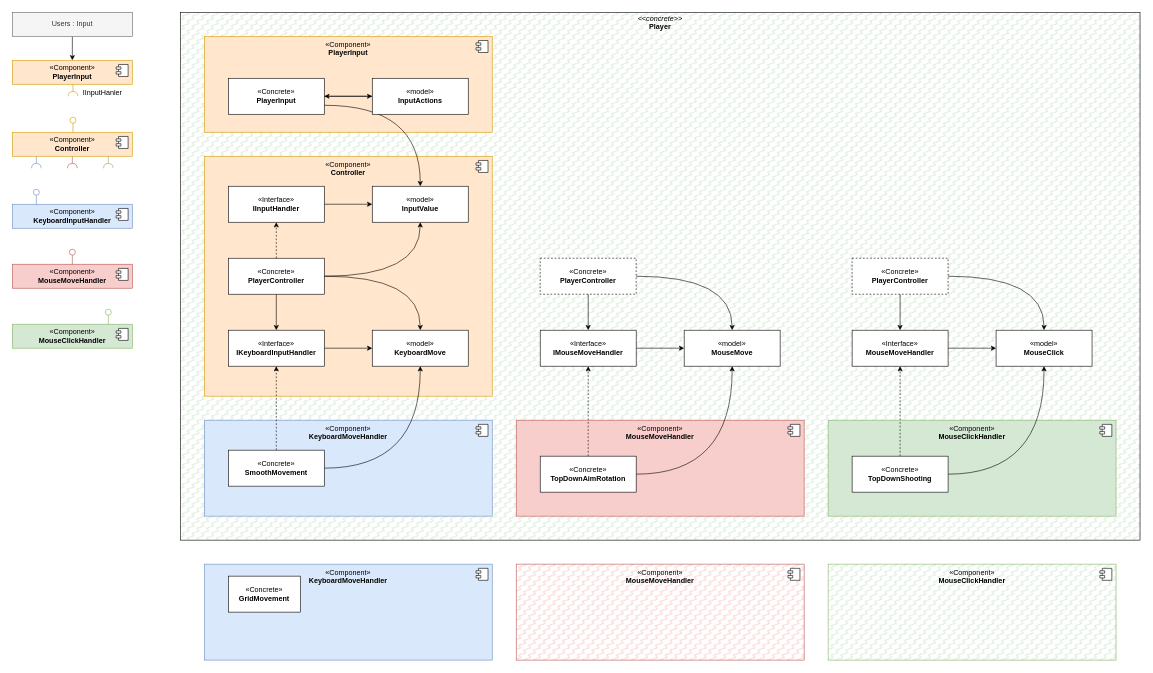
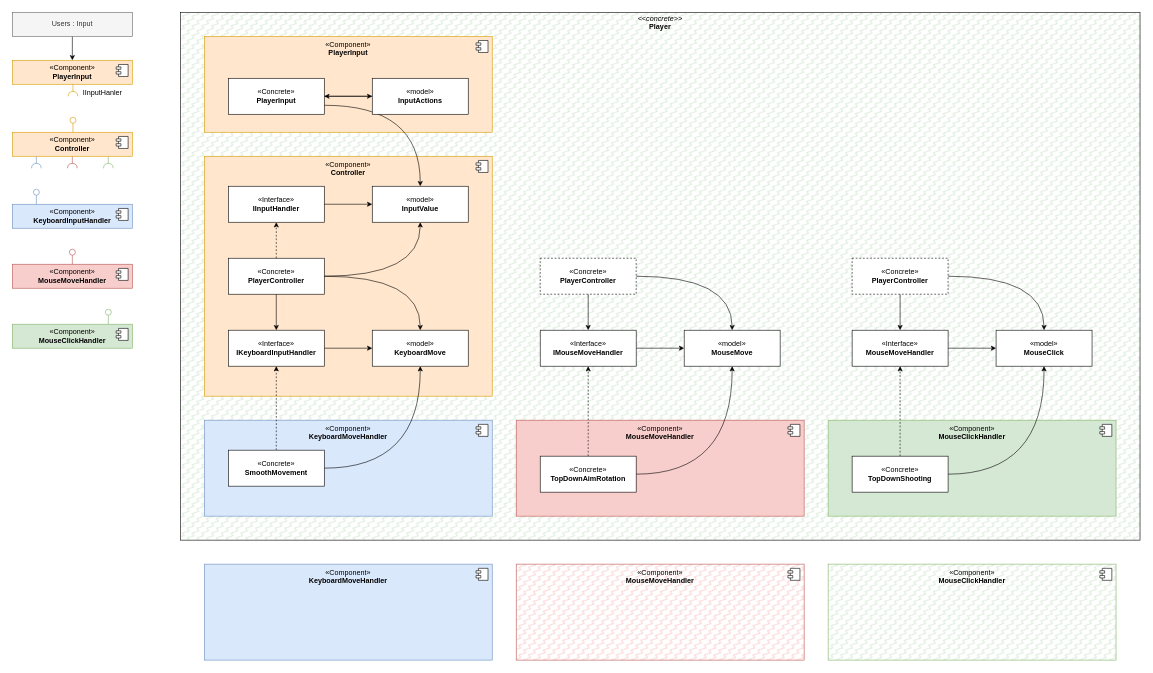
  <mxCell id="0" />
  <mxCell id="1" parent="0" />
  <mxCell id="2" value="&lt;p style=&quot;margin:0px;margin-top:4px;text-align:center;&quot;&gt;&lt;i&gt;&amp;lt;&amp;lt;concrete&amp;gt;&amp;gt;&lt;/i&gt;&lt;br&gt;&lt;b&gt;Player&lt;/b&gt;&lt;/p&gt;&lt;p style=&quot;margin:0px;margin-left:4px;&quot;&gt;&lt;br&gt;&lt;/p&gt;" style="verticalAlign=top;align=left;overflow=fill;fontSize=12;fontFamily=Helvetica;html=1;whiteSpace=wrap;fillStyle=zigzag-line;fillColor=#d5e8d4;" parent="1" vertex="1"><mxGeometry x="300" y="20" width="1600" height="880" as="geometry" /></mxCell>
  <mxCell id="3" style="edgeStyle=orthogonalEdgeStyle;rounded=0;orthogonalLoop=1;jettySize=auto;html=1;exitX=0.5;exitY=1;exitDx=0;exitDy=0;entryX=0.5;entryY=0;entryDx=0;entryDy=0;" parent="1" source="4" edge="1"><mxGeometry relative="1" as="geometry"><mxPoint x="120" y="100" as="targetPoint" /></mxGeometry></mxCell>
  <mxCell id="4" value="Users : Input" style="rounded=0;whiteSpace=wrap;html=1;fillColor=#f5f5f5;fontColor=#333333;strokeColor=#666666;" parent="1" vertex="1"><mxGeometry x="20" y="20" width="200" height="40" as="geometry" /></mxCell>
  <mxCell id="5" value="" style="rounded=0;orthogonalLoop=1;jettySize=auto;html=1;endArrow=halfCircle;endFill=0;endSize=6;strokeWidth=1;sketch=0;fontSize=12;curved=1;fillColor=#dae8fc;strokeColor=#6c8ebf;" parent="1" edge="1"><mxGeometry relative="1" as="geometry"><mxPoint x="60" y="260" as="sourcePoint" /><mxPoint x="60" y="280" as="targetPoint" /></mxGeometry></mxCell>
  <mxCell id="6" value="" style="rounded=0;orthogonalLoop=1;jettySize=auto;html=1;endArrow=halfCircle;endFill=0;endSize=6;strokeWidth=1;sketch=0;fontSize=12;curved=1;exitX=0.5;exitY=1;exitDx=0;exitDy=0;fillColor=#f8cecc;strokeColor=#b85450;" parent="1" edge="1"><mxGeometry relative="1" as="geometry"><mxPoint x="120" y="260" as="sourcePoint" /><mxPoint x="120" y="280" as="targetPoint" /></mxGeometry></mxCell>
  <mxCell id="7" value="" style="rounded=0;orthogonalLoop=1;jettySize=auto;html=1;endArrow=halfCircle;endFill=0;endSize=6;strokeWidth=1;sketch=0;fontSize=12;curved=1;exitX=0.799;exitY=0.991;exitDx=0;exitDy=0;exitPerimeter=0;fillColor=#d5e8d4;strokeColor=#82b366;" parent="1" source="15" edge="1"><mxGeometry relative="1" as="geometry"><mxPoint x="179.8" y="259.64" as="sourcePoint" /><mxPoint x="180" y="280" as="targetPoint" /></mxGeometry></mxCell>
  <mxCell id="8" value="«Component»&lt;br style=&quot;border-color: var(--border-color);&quot;&gt;&lt;b&gt;KeyboardInputHandler&lt;/b&gt;" style="html=1;dropTarget=0;whiteSpace=wrap;fillColor=#dae8fc;strokeColor=#6c8ebf;" parent="1" vertex="1"><mxGeometry x="20" y="340" width="200" height="40" as="geometry" /></mxCell>
  <mxCell id="9" value="" style="shape=module;jettyWidth=8;jettyHeight=4;" parent="8" vertex="1"><mxGeometry x="1" width="20" height="20" relative="1" as="geometry"><mxPoint x="-27" y="7" as="offset" /></mxGeometry></mxCell>
  <mxCell id="10" value="" style="ellipse;whiteSpace=wrap;html=1;align=center;aspect=fixed;fillColor=none;strokeColor=none;resizable=0;perimeter=centerPerimeter;rotatable=0;allowArrows=0;points=[];outlineConnect=1;" parent="1" vertex="1"><mxGeometry x="90" y="300" width="10" height="10" as="geometry" /></mxCell>
  <mxCell id="11" value="" style="rounded=0;orthogonalLoop=1;jettySize=auto;html=1;endArrow=oval;endFill=0;sketch=0;sourcePerimeterSpacing=0;targetPerimeterSpacing=0;endSize=10;exitX=0.2;exitY=0.011;exitDx=0;exitDy=0;exitPerimeter=0;fillColor=#dae8fc;strokeColor=#6c8ebf;" parent="1" source="8" edge="1"><mxGeometry relative="1" as="geometry"><mxPoint x="190" y="345" as="sourcePoint" /><mxPoint x="60" y="320" as="targetPoint" /></mxGeometry></mxCell>
  <mxCell id="12" value="" style="ellipse;whiteSpace=wrap;html=1;align=center;aspect=fixed;fillColor=none;strokeColor=none;resizable=0;perimeter=centerPerimeter;rotatable=0;allowArrows=0;points=[];outlineConnect=1;" parent="1" vertex="1"><mxGeometry x="205" y="340" width="10" height="10" as="geometry" /></mxCell>
  <mxCell id="13" value="«Component»&lt;br&gt;&lt;b&gt;PlayerInput&lt;/b&gt;" style="html=1;dropTarget=0;whiteSpace=wrap;fillColor=#ffe6cc;strokeColor=#d79b00;" parent="1" vertex="1"><mxGeometry x="20" y="100" width="200" height="40" as="geometry" /></mxCell>
  <mxCell id="14" value="" style="shape=module;jettyWidth=8;jettyHeight=4;" parent="13" vertex="1"><mxGeometry x="1" width="20" height="20" relative="1" as="geometry"><mxPoint x="-27" y="7" as="offset" /></mxGeometry></mxCell>
  <mxCell id="15" value="«Component»&lt;br&gt;&lt;b&gt;Controller&lt;/b&gt;" style="html=1;dropTarget=0;whiteSpace=wrap;fillColor=#ffe6cc;strokeColor=#d79b00;" parent="1" vertex="1"><mxGeometry x="20" y="220" width="200" height="40" as="geometry" /></mxCell>
  <mxCell id="16" value="" style="shape=module;jettyWidth=8;jettyHeight=4;" parent="15" vertex="1"><mxGeometry x="1" width="20" height="20" relative="1" as="geometry"><mxPoint x="-27" y="7" as="offset" /></mxGeometry></mxCell>
  <mxCell id="17" value="«Component»&lt;br&gt;&lt;b&gt;Controller&lt;br&gt;&lt;/b&gt;" style="html=1;dropTarget=0;whiteSpace=wrap;verticalAlign=top;fillStyle=auto;fillColor=#ffe6cc;strokeColor=#d79b00;" parent="1" vertex="1"><mxGeometry x="340" y="260" width="480" height="400" as="geometry" /></mxCell>
  <mxCell id="18" value="" style="shape=module;jettyWidth=8;jettyHeight=4;" parent="17" vertex="1"><mxGeometry x="1" width="20" height="20" relative="1" as="geometry"><mxPoint x="-27" y="7" as="offset" /></mxGeometry></mxCell>
  <mxCell id="19" style="edgeStyle=orthogonalEdgeStyle;orthogonalLoop=1;jettySize=auto;html=1;entryX=0.5;entryY=0;entryDx=0;entryDy=0;curved=1;" parent="1" source="21" target="44" edge="1"><mxGeometry relative="1" as="geometry" /></mxCell>
  <mxCell id="20" style="edgeStyle=orthogonalEdgeStyle;rounded=0;orthogonalLoop=1;jettySize=auto;html=1;exitX=0.5;exitY=1;exitDx=0;exitDy=0;entryX=0.5;entryY=0;entryDx=0;entryDy=0;" parent="1" source="21" target="46" edge="1"><mxGeometry relative="1" as="geometry" /></mxCell>
  <mxCell id="21" value="«Concrete»&lt;br&gt;&lt;b&gt;PlayerController&lt;/b&gt;" style="html=1;dropTarget=0;whiteSpace=wrap;verticalAlign=middle;" parent="1" vertex="1"><mxGeometry x="380" y="430" width="160" height="60" as="geometry" /></mxCell>
  <mxCell id="22" value="" style="rounded=0;orthogonalLoop=1;jettySize=auto;html=1;endArrow=halfCircle;endFill=0;endSize=6;strokeWidth=1;sketch=0;fontSize=12;curved=1;fillColor=#ffe6cc;strokeColor=#d79b00;" parent="1" edge="1"><mxGeometry relative="1" as="geometry"><mxPoint x="121" y="140" as="sourcePoint" /><mxPoint x="121" y="160" as="targetPoint" /></mxGeometry></mxCell>
  <mxCell id="23" value="" style="rounded=0;orthogonalLoop=1;jettySize=auto;html=1;endArrow=oval;endFill=0;sketch=0;sourcePerimeterSpacing=0;targetPerimeterSpacing=0;endSize=10;exitX=0.2;exitY=0.011;exitDx=0;exitDy=0;exitPerimeter=0;fillColor=#ffe6cc;strokeColor=#d79b00;" parent="1" edge="1"><mxGeometry relative="1" as="geometry"><mxPoint x="121" y="220" as="sourcePoint" /><mxPoint x="121" y="200" as="targetPoint" /></mxGeometry></mxCell>
  <mxCell id="24" value="«Component»&lt;br style=&quot;border-color: var(--border-color);&quot;&gt;&lt;b&gt;MouseMoveHandler&lt;/b&gt;" style="html=1;dropTarget=0;whiteSpace=wrap;fillColor=#f8cecc;strokeColor=#b85450;" parent="1" vertex="1"><mxGeometry x="20" y="440" width="200" height="40" as="geometry" /></mxCell>
  <mxCell id="25" value="" style="shape=module;jettyWidth=8;jettyHeight=4;" parent="24" vertex="1"><mxGeometry x="1" width="20" height="20" relative="1" as="geometry"><mxPoint x="-27" y="7" as="offset" /></mxGeometry></mxCell>
  <mxCell id="26" value="" style="rounded=0;orthogonalLoop=1;jettySize=auto;html=1;endArrow=oval;endFill=0;sketch=0;sourcePerimeterSpacing=0;targetPerimeterSpacing=0;endSize=10;exitX=0.5;exitY=0;exitDx=0;exitDy=0;fillColor=#f8cecc;strokeColor=#b85450;" parent="1" source="24" edge="1"><mxGeometry relative="1" as="geometry"><mxPoint x="190" y="445" as="sourcePoint" /><mxPoint x="120" y="420" as="targetPoint" /></mxGeometry></mxCell>
  <mxCell id="27" value="" style="ellipse;whiteSpace=wrap;html=1;align=center;aspect=fixed;fillColor=none;strokeColor=none;resizable=0;perimeter=centerPerimeter;rotatable=0;allowArrows=0;points=[];outlineConnect=1;" parent="1" vertex="1"><mxGeometry x="205" y="440" width="10" height="10" as="geometry" /></mxCell>
  <mxCell id="28" value="" style="rounded=0;orthogonalLoop=1;jettySize=auto;html=1;endArrow=oval;endFill=0;sketch=0;sourcePerimeterSpacing=0;targetPerimeterSpacing=0;endSize=10;fillColor=#d5e8d4;strokeColor=#82b366;exitX=0.8;exitY=0;exitDx=0;exitDy=0;exitPerimeter=0;" parent="1" source="29" edge="1"><mxGeometry relative="1" as="geometry"><mxPoint x="210" y="520" as="sourcePoint" /><mxPoint x="180" y="520" as="targetPoint" /></mxGeometry></mxCell>
  <mxCell id="29" value="«Component»&lt;br style=&quot;border-color: var(--border-color);&quot;&gt;&lt;b&gt;MouseClickHandler&lt;/b&gt;" style="html=1;dropTarget=0;whiteSpace=wrap;fillColor=#d5e8d4;strokeColor=#82b366;" parent="1" vertex="1"><mxGeometry x="20" y="540" width="200" height="40" as="geometry" /></mxCell>
  <mxCell id="30" value="" style="shape=module;jettyWidth=8;jettyHeight=4;" parent="29" vertex="1"><mxGeometry x="1" width="20" height="20" relative="1" as="geometry"><mxPoint x="-27" y="7" as="offset" /></mxGeometry></mxCell>
  <mxCell id="31" style="edgeStyle=orthogonalEdgeStyle;rounded=0;orthogonalLoop=1;jettySize=auto;html=1;entryX=0.5;entryY=1;entryDx=0;entryDy=0;dashed=1;" parent="1" source="21" target="40" edge="1"><mxGeometry relative="1" as="geometry" /></mxCell>
  <mxCell id="32" style="edgeStyle=orthogonalEdgeStyle;orthogonalLoop=1;jettySize=auto;html=1;entryX=0.5;entryY=1;entryDx=0;entryDy=0;curved=1;" parent="1" source="21" target="41" edge="1"><mxGeometry relative="1" as="geometry" /></mxCell>
  <mxCell id="33" value="" style="ellipse;whiteSpace=wrap;html=1;align=center;aspect=fixed;fillColor=none;strokeColor=none;resizable=0;perimeter=centerPerimeter;rotatable=0;allowArrows=0;points=[];outlineConnect=1;" parent="1" vertex="1"><mxGeometry x="380" y="190" width="10" height="10" as="geometry" /></mxCell>
  <mxCell id="34" value="«Component»&lt;br&gt;&lt;b&gt;PlayerInput&lt;/b&gt;" style="html=1;dropTarget=0;whiteSpace=wrap;verticalAlign=top;fillStyle=auto;fillColor=#ffe6cc;strokeColor=#d79b00;container=0;" parent="1" vertex="1"><mxGeometry x="340" y="60" width="480" height="160" as="geometry" /></mxCell>
  <mxCell id="35" style="edgeStyle=orthogonalEdgeStyle;orthogonalLoop=1;jettySize=auto;html=1;entryX=0.5;entryY=0;entryDx=0;entryDy=0;exitX=1;exitY=0.75;exitDx=0;exitDy=0;curved=1;" parent="1" source="36" target="41" edge="1"><mxGeometry relative="1" as="geometry" /></mxCell>
  <mxCell id="36" value="«Concrete»&lt;br&gt;&lt;b&gt;PlayerInput&lt;/b&gt;" style="html=1;dropTarget=0;whiteSpace=wrap;verticalAlign=middle;" parent="1" vertex="1"><mxGeometry x="380" y="130" width="160" height="60" as="geometry" /></mxCell>
  <mxCell id="37" style="edgeStyle=orthogonalEdgeStyle;rounded=0;orthogonalLoop=1;jettySize=auto;html=1;entryX=1;entryY=0.5;entryDx=0;entryDy=0;" parent="1" source="38" target="36" edge="1"><mxGeometry relative="1" as="geometry"><mxPoint x="500" y="160" as="targetPoint" /></mxGeometry></mxCell>
  <mxCell id="38" value="«model»&lt;br&gt;&lt;b&gt;InputActions&lt;/b&gt;" style="html=1;dropTarget=0;whiteSpace=wrap;verticalAlign=middle;" parent="1" vertex="1"><mxGeometry x="620" y="130" width="160" height="60" as="geometry" /></mxCell>
  <mxCell id="39" style="rounded=0;orthogonalLoop=1;jettySize=auto;html=1;entryX=0;entryY=0.5;entryDx=0;entryDy=0;" parent="1" source="36" target="38" edge="1"><mxGeometry relative="1" as="geometry" /></mxCell>
  <mxCell id="40" value="«Interface»&lt;br&gt;&lt;b&gt;IInputHandler&lt;/b&gt;" style="html=1;dropTarget=0;whiteSpace=wrap;verticalAlign=middle;" parent="1" vertex="1"><mxGeometry x="380" y="310" width="160" height="60" as="geometry" /></mxCell>
  <mxCell id="41" value="«model»&lt;br&gt;&lt;b&gt;InputValue&lt;/b&gt;" style="html=1;dropTarget=0;whiteSpace=wrap;verticalAlign=middle;" parent="1" vertex="1"><mxGeometry x="620" y="310" width="160" height="60" as="geometry" /></mxCell>
  <mxCell id="42" style="edgeStyle=orthogonalEdgeStyle;rounded=0;orthogonalLoop=1;jettySize=auto;html=1;entryX=0;entryY=0.5;entryDx=0;entryDy=0;" parent="1" source="40" target="41" edge="1"><mxGeometry relative="1" as="geometry" /></mxCell>
  <mxCell id="43" value="" style="shape=module;jettyWidth=8;jettyHeight=4;" parent="1" vertex="1"><mxGeometry x="793" y="67" width="20" height="20" as="geometry"><mxPoint x="-27" y="7" as="offset" /></mxGeometry></mxCell>
  <mxCell id="44" value="«model»&lt;br&gt;&lt;b&gt;KeyboardMove&lt;/b&gt;" style="html=1;dropTarget=0;whiteSpace=wrap;verticalAlign=middle;" parent="1" vertex="1"><mxGeometry x="620" y="550" width="160" height="60" as="geometry" /></mxCell>
  <mxCell id="45" style="edgeStyle=orthogonalEdgeStyle;rounded=0;orthogonalLoop=1;jettySize=auto;html=1;exitX=1;exitY=0.5;exitDx=0;exitDy=0;" parent="1" source="46" target="44" edge="1"><mxGeometry relative="1" as="geometry" /></mxCell>
  <mxCell id="46" value="«Interface»&lt;br&gt;&lt;b&gt;IKeyboardInputHandler&lt;br&gt;&lt;/b&gt;" style="html=1;dropTarget=0;whiteSpace=wrap;verticalAlign=middle;" parent="1" vertex="1"><mxGeometry x="380" y="550" width="160" height="60" as="geometry" /></mxCell>
  <mxCell id="47" value="«Component»&lt;br style=&quot;border-color: var(--border-color);&quot;&gt;&lt;b&gt;KeyboardMoveHandler&lt;/b&gt;" style="html=1;dropTarget=0;whiteSpace=wrap;verticalAlign=top;fillStyle=auto;fillColor=#dae8fc;strokeColor=#6c8ebf;" parent="1" vertex="1"><mxGeometry x="340" y="700" width="480" height="160" as="geometry" /></mxCell>
  <mxCell id="48" value="" style="shape=module;jettyWidth=8;jettyHeight=4;" parent="47" vertex="1"><mxGeometry x="1" width="20" height="20" relative="1" as="geometry"><mxPoint x="-27" y="7" as="offset" /></mxGeometry></mxCell>
  <mxCell id="49" style="edgeStyle=orthogonalEdgeStyle;rounded=0;orthogonalLoop=1;jettySize=auto;html=1;exitX=0.5;exitY=0;exitDx=0;exitDy=0;dashed=1;" parent="1" source="51" target="46" edge="1"><mxGeometry relative="1" as="geometry" /></mxCell>
  <mxCell id="50" style="edgeStyle=orthogonalEdgeStyle;orthogonalLoop=1;jettySize=auto;html=1;exitX=1;exitY=0.5;exitDx=0;exitDy=0;curved=1;" parent="1" source="51" target="44" edge="1"><mxGeometry relative="1" as="geometry" /></mxCell>
  <mxCell id="51" value="«Concrete»&lt;br&gt;&lt;b&gt;SmoothMovement&lt;/b&gt;" style="html=1;dropTarget=0;whiteSpace=wrap;verticalAlign=middle;" parent="1" vertex="1"><mxGeometry x="380" y="750" width="160" height="60" as="geometry" /></mxCell>
  <mxCell id="52" value="«Component»&lt;br style=&quot;border-color: var(--border-color);&quot;&gt;&lt;b&gt;KeyboardMoveHandler&lt;/b&gt;" style="html=1;dropTarget=0;whiteSpace=wrap;verticalAlign=top;fillStyle=auto;fillColor=#dae8fc;strokeColor=#6c8ebf;" parent="1" vertex="1"><mxGeometry x="340" y="940" width="480" height="160" as="geometry" /></mxCell>
  <mxCell id="53" value="" style="shape=module;jettyWidth=8;jettyHeight=4;" parent="52" vertex="1"><mxGeometry x="1" width="20" height="20" relative="1" as="geometry"><mxPoint x="-27" y="7" as="offset" /></mxGeometry></mxCell>
- <mxCell id="54" value="«Concrete»&lt;br&gt;&lt;b&gt;GridMovement&lt;/b&gt;" style="html=1;dropTarget=0;whiteSpace=wrap;verticalAlign=middle;" parent="1" vertex="1"><mxGeometry x="380" y="960" width="120" height="60" as="geometry" /></mxCell>
  <mxCell id="55" value="«Component»&lt;br style=&quot;border-color: var(--border-color);&quot;&gt;&lt;b&gt;MouseMoveHandler&lt;/b&gt;" style="html=1;dropTarget=0;whiteSpace=wrap;verticalAlign=top;fillStyle=auto;fillColor=#f8cecc;strokeColor=#b85450;" parent="1" vertex="1"><mxGeometry x="860" y="700" width="480" height="160" as="geometry" /></mxCell>
  <mxCell id="56" value="" style="shape=module;jettyWidth=8;jettyHeight=4;" parent="55" vertex="1"><mxGeometry x="1" width="20" height="20" relative="1" as="geometry"><mxPoint x="-27" y="7" as="offset" /></mxGeometry></mxCell>
  <mxCell id="57" value="«Component»&lt;br style=&quot;border-color: var(--border-color);&quot;&gt;&lt;b&gt;MouseClickHandler&lt;br&gt;&lt;/b&gt;" style="html=1;dropTarget=0;whiteSpace=wrap;verticalAlign=top;fillStyle=auto;fillColor=#d5e8d4;strokeColor=#82b366;" parent="1" vertex="1"><mxGeometry x="1380" y="700" width="480" height="160" as="geometry" /></mxCell>
  <mxCell id="58" value="" style="shape=module;jettyWidth=8;jettyHeight=4;" parent="57" vertex="1"><mxGeometry x="1" width="20" height="20" relative="1" as="geometry"><mxPoint x="-27" y="7" as="offset" /></mxGeometry></mxCell>
  <mxCell id="59" style="edgeStyle=orthogonalEdgeStyle;rounded=0;orthogonalLoop=1;jettySize=auto;html=1;exitX=1;exitY=0.5;exitDx=0;exitDy=0;entryX=0;entryY=0.5;entryDx=0;entryDy=0;" edge="1" parent="1" source="60" target="61"><mxGeometry relative="1" as="geometry" /></mxCell>
  <mxCell id="60" value="«Interface»&lt;br&gt;&lt;b&gt;IMouseMoveHandler&lt;br&gt;&lt;/b&gt;" style="html=1;dropTarget=0;whiteSpace=wrap;verticalAlign=middle;" parent="1" vertex="1"><mxGeometry x="900" y="550" width="160" height="60" as="geometry" /></mxCell>
  <mxCell id="61" value="«model»&lt;br&gt;&lt;b&gt;MouseMove&lt;/b&gt;" style="html=1;dropTarget=0;whiteSpace=wrap;verticalAlign=middle;" parent="1" vertex="1"><mxGeometry x="1140" y="550" width="160" height="60" as="geometry" /></mxCell>
  <mxCell id="62" style="edgeStyle=orthogonalEdgeStyle;rounded=0;orthogonalLoop=1;jettySize=auto;html=1;entryX=0.5;entryY=0;entryDx=0;entryDy=0;" parent="1" source="64" target="60" edge="1"><mxGeometry relative="1" as="geometry" /></mxCell>
  <mxCell id="63" style="edgeStyle=orthogonalEdgeStyle;orthogonalLoop=1;jettySize=auto;html=1;exitX=1;exitY=0.5;exitDx=0;exitDy=0;entryX=0.5;entryY=0;entryDx=0;entryDy=0;curved=1;" parent="1" source="64" target="61" edge="1"><mxGeometry relative="1" as="geometry" /></mxCell>
  <mxCell id="64" value="«Concrete»&lt;br&gt;&lt;b&gt;PlayerController&lt;/b&gt;" style="html=1;dropTarget=0;whiteSpace=wrap;verticalAlign=middle;gradientColor=none;dashed=1;" parent="1" vertex="1"><mxGeometry x="900" y="430" width="160" height="60" as="geometry" /></mxCell>
  <mxCell id="65" style="edgeStyle=orthogonalEdgeStyle;rounded=0;orthogonalLoop=1;jettySize=auto;html=1;exitX=0.5;exitY=1;exitDx=0;exitDy=0;entryX=0.5;entryY=0;entryDx=0;entryDy=0;" parent="1" source="67" target="70" edge="1"><mxGeometry relative="1" as="geometry" /></mxCell>
  <mxCell id="66" style="edgeStyle=orthogonalEdgeStyle;orthogonalLoop=1;jettySize=auto;html=1;exitX=1;exitY=0.5;exitDx=0;exitDy=0;entryX=0.5;entryY=0;entryDx=0;entryDy=0;curved=1;" parent="1" source="67" target="68" edge="1"><mxGeometry relative="1" as="geometry" /></mxCell>
  <mxCell id="67" value="«Concrete»&lt;br&gt;&lt;b&gt;PlayerController&lt;/b&gt;" style="html=1;dropTarget=0;whiteSpace=wrap;verticalAlign=middle;dashed=1;" parent="1" vertex="1"><mxGeometry x="1420" y="430" width="160" height="60" as="geometry" /></mxCell>
  <mxCell id="68" value="«model»&lt;br&gt;&lt;b&gt;MouseClick&lt;/b&gt;" style="html=1;dropTarget=0;whiteSpace=wrap;verticalAlign=middle;" parent="1" vertex="1"><mxGeometry x="1660" y="550" width="160" height="60" as="geometry" /></mxCell>
  <mxCell id="69" style="edgeStyle=orthogonalEdgeStyle;rounded=0;orthogonalLoop=1;jettySize=auto;html=1;exitX=1;exitY=0.5;exitDx=0;exitDy=0;entryX=0;entryY=0.5;entryDx=0;entryDy=0;" edge="1" parent="1" source="70" target="68"><mxGeometry relative="1" as="geometry" /></mxCell>
  <mxCell id="70" value="«Interface»&lt;br&gt;&lt;b&gt;MouseMoveHandler&lt;br&gt;&lt;/b&gt;" style="html=1;dropTarget=0;whiteSpace=wrap;verticalAlign=middle;" parent="1" vertex="1"><mxGeometry x="1420" y="550" width="160" height="60" as="geometry" /></mxCell>
  <mxCell id="71" value="«Component»&lt;br style=&quot;border-color: var(--border-color);&quot;&gt;&lt;b&gt;MouseMoveHandler&lt;/b&gt;" style="html=1;dropTarget=0;whiteSpace=wrap;verticalAlign=top;fillStyle=zigzag-line;fillColor=#f8cecc;strokeColor=#b85450;" parent="1" vertex="1"><mxGeometry x="860" y="940" width="480" height="160" as="geometry" /></mxCell>
  <mxCell id="72" value="" style="shape=module;jettyWidth=8;jettyHeight=4;" parent="71" vertex="1"><mxGeometry x="1" width="20" height="20" relative="1" as="geometry"><mxPoint x="-27" y="7" as="offset" /></mxGeometry></mxCell>
  <mxCell id="73" value="«Component»&lt;br style=&quot;border-color: var(--border-color);&quot;&gt;&lt;b&gt;MouseClickHandler&lt;br&gt;&lt;/b&gt;" style="html=1;dropTarget=0;whiteSpace=wrap;verticalAlign=top;fillStyle=zigzag-line;fillColor=#d5e8d4;strokeColor=#82b366;" parent="1" vertex="1"><mxGeometry x="1380" y="940" width="480" height="160" as="geometry" /></mxCell>
  <mxCell id="74" value="" style="shape=module;jettyWidth=8;jettyHeight=4;" parent="73" vertex="1"><mxGeometry x="1" width="20" height="20" relative="1" as="geometry"><mxPoint x="-27" y="7" as="offset" /></mxGeometry></mxCell>
  <mxCell id="75" style="edgeStyle=orthogonalEdgeStyle;rounded=0;orthogonalLoop=1;jettySize=auto;html=1;entryX=0.5;entryY=1;entryDx=0;entryDy=0;dashed=1;" parent="1" source="77" target="60" edge="1"><mxGeometry relative="1" as="geometry" /></mxCell>
  <mxCell id="76" style="edgeStyle=orthogonalEdgeStyle;orthogonalLoop=1;jettySize=auto;html=1;exitX=1;exitY=0.5;exitDx=0;exitDy=0;entryX=0.5;entryY=1;entryDx=0;entryDy=0;curved=1;" parent="1" source="77" target="61" edge="1"><mxGeometry relative="1" as="geometry" /></mxCell>
  <mxCell id="77" value="«Concrete»&lt;br&gt;&lt;b&gt;TopDownAimRotation&lt;/b&gt;" style="html=1;dropTarget=0;whiteSpace=wrap;verticalAlign=middle;" parent="1" vertex="1"><mxGeometry x="900" y="760" width="160" height="60" as="geometry" /></mxCell>
  <mxCell id="78" style="edgeStyle=orthogonalEdgeStyle;rounded=0;orthogonalLoop=1;jettySize=auto;html=1;entryX=0.5;entryY=1;entryDx=0;entryDy=0;dashed=1;" parent="1" source="80" target="70" edge="1"><mxGeometry relative="1" as="geometry" /></mxCell>
  <mxCell id="79" style="edgeStyle=orthogonalEdgeStyle;orthogonalLoop=1;jettySize=auto;html=1;exitX=1;exitY=0.5;exitDx=0;exitDy=0;curved=1;" parent="1" source="80" target="68" edge="1"><mxGeometry relative="1" as="geometry" /></mxCell>
  <mxCell id="80" value="«Concrete»&lt;br&gt;&lt;b&gt;TopDownShooting&lt;/b&gt;" style="html=1;dropTarget=0;whiteSpace=wrap;verticalAlign=middle;" parent="1" vertex="1"><mxGeometry x="1420" y="760" width="160" height="60" as="geometry" /></mxCell>
  <mxCell id="81" value="IInputHanler" style="text;html=1;align=center;verticalAlign=middle;resizable=0;points=[];autosize=1;strokeColor=none;fillColor=none;" parent="1" vertex="1"><mxGeometry x="125" y="140" width="90" height="30" as="geometry" /></mxCell>
